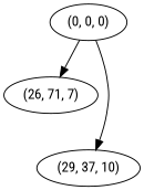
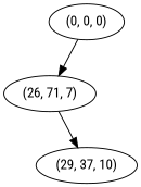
  digraph {
    fontname="Roboto Condensed"
    node [fontname="Roboto Condensed"]
    edge [fontname="Roboto Condensed"]
    "(0, 0, 0)"
    "(26, 71, 7)"
    "(29, 37, 10)"
    "(0, 0, 0)" -> "(26, 71, 7)"
-   "(0, 0, 0)" -> "(29, 37, 10)"
+   "(26, 71, 7)" -> "(29, 37, 10)"
  }
